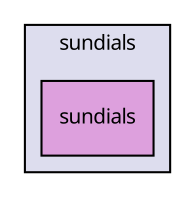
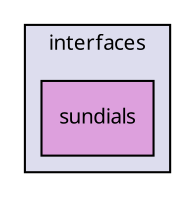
  digraph {
    compound=true
    n1 [fillcolor=plum fontname="FreeSans.ttf" fontsize=10 label=sundials pencolor=black shape=box style=filled]
    subgraph cluster_1 {
      bgcolor="#ddddee"
      fontname="FreeSans.ttf"
      fontsize=10
-     label=sundials
+     label=interfaces
      pencolor=black
      n1
    }
  }
